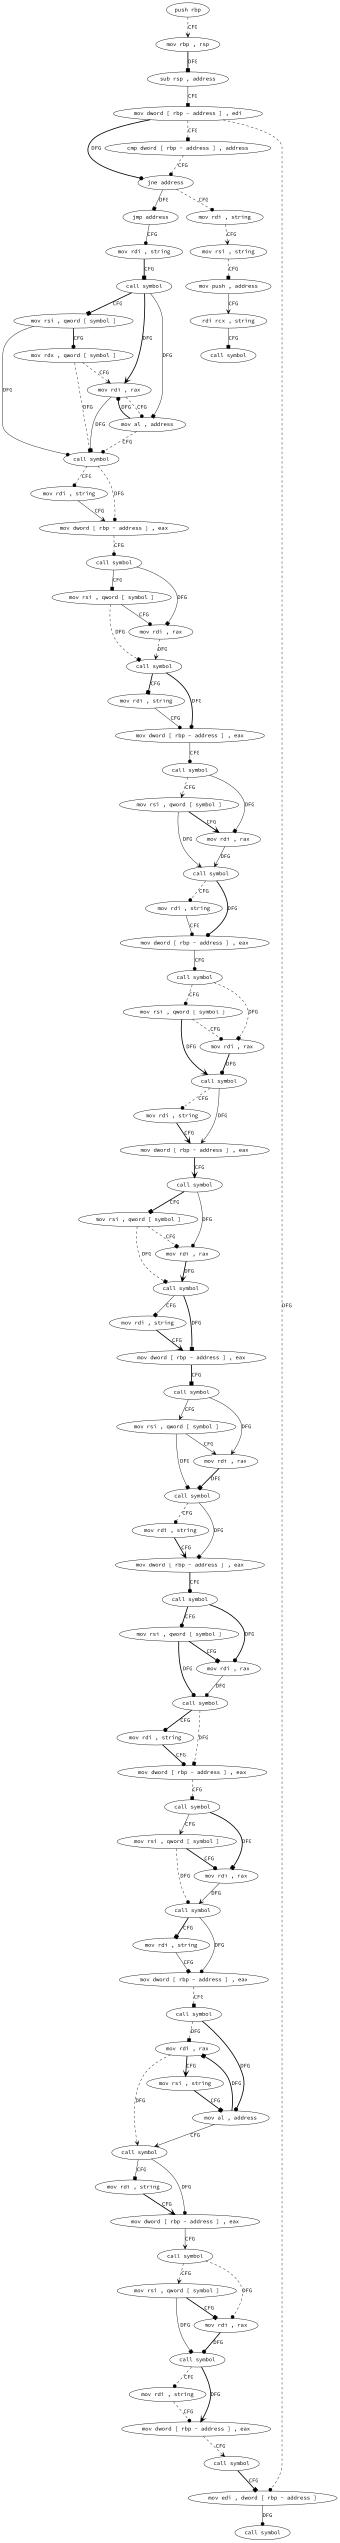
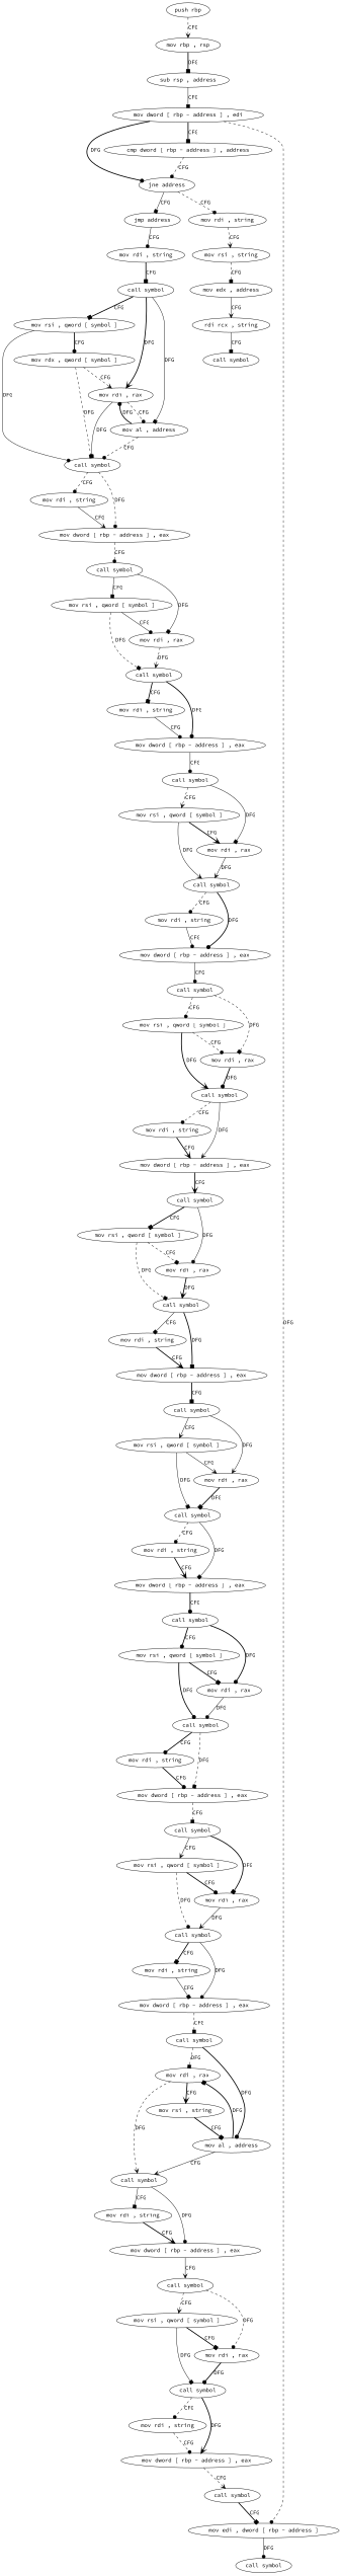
  digraph {
    fontname="Source Code Pro"
    node [fontname="Source Code Pro"]
    edge [arrowhead=dot fontname="Source Code Pro" style=bold]
    n1 [label="push rbp"]
    n2 [label="mov rbp , rsp"]
    n3 [label="sub rsp , address"]
    n4 [label="mov dword [ rbp - address ] , edi"]
    n5 [label="cmp dword [ rbp - address ] , address"]
    n6 [label="jne address"]
    n7 [label="mov edi , dword [ rbp - address ]"]
    n8 [label="mov rdi , string"]
    n9 [label="jmp address"]
    n10 [label="call symbol"]
    n11 [label="mov rsi , string"]
    n12 [label="mov rdi , string"]
-   n13 [label="mov push , address"]
+   n13 [label="mov edx , address"]
    n14 [label="call symbol"]
    n15 [label="rdi rcx , string"]
    n16 [label="call symbol"]
    n17 [label="mov rsi , qword [ symbol ]"]
    n18 [label="mov rdi , rax"]
    n19 [label="mov al , address"]
    n20 [label="mov rdx , qword [ symbol ]"]
    n21 [label="call symbol"]
    n22 [label="mov rdi , string"]
    n23 [label="mov dword [ rbp - address ] , eax"]
    n24 [label="call symbol"]
    n25 [label="mov rsi , qword [ symbol ]"]
    n26 [label="mov rdi , rax"]
    n27 [label="call symbol"]
    n28 [label="mov rdi , string"]
    n29 [label="mov dword [ rbp - address ] , eax"]
    n30 [label="call symbol"]
    n31 [label="mov rsi , qword [ symbol ]"]
    n32 [label="mov rdi , rax"]
    n33 [label="call symbol"]
    n34 [label="mov rdi , string"]
    n35 [label="mov dword [ rbp - address ] , eax"]
    n36 [label="call symbol"]
    n37 [label="mov rsi , qword [ symbol ]"]
    n38 [label="mov rdi , rax"]
    n39 [label="call symbol"]
    n40 [label="mov rdi , string"]
    n41 [label="mov dword [ rbp - address ] , eax"]
    n42 [label="call symbol"]
    n43 [label="mov rsi , qword [ symbol ]"]
    n44 [label="mov rdi , rax"]
    n45 [label="call symbol"]
    n46 [label="mov rdi , string"]
    n47 [label="mov dword [ rbp - address ] , eax"]
    n48 [label="call symbol"]
    n49 [label="mov rsi , qword [ symbol ]"]
    n50 [label="mov rdi , rax"]
    n51 [label="call symbol"]
    n52 [label="mov rdi , string"]
    n53 [label="mov dword [ rbp - address ] , eax"]
    n54 [label="call symbol"]
    n55 [label="mov rsi , qword [ symbol ]"]
    n56 [label="mov rdi , rax"]
    n57 [label="call symbol"]
    n58 [label="mov rdi , string"]
    n59 [label="mov dword [ rbp - address ] , eax"]
    n60 [label="call symbol"]
    n61 [label="mov rsi , qword [ symbol ]"]
    n62 [label="mov rdi , rax"]
    n63 [label="call symbol"]
    n64 [label="mov rdi , string"]
    n65 [label="mov dword [ rbp - address ] , eax"]
    n66 [label="call symbol"]
    n67 [label="mov rdi , rax"]
    n68 [label="mov al , address"]
    n69 [label="mov rsi , string"]
    n70 [label="call symbol"]
    n71 [label="mov rdi , string"]
    n72 [label="mov dword [ rbp - address ] , eax"]
    n73 [label="call symbol"]
    n74 [label="mov rsi , qword [ symbol ]"]
    n75 [label="mov rdi , rax"]
    n76 [label="call symbol"]
    n77 [label="mov rdi , string"]
    n78 [label="mov dword [ rbp - address ] , eax"]
    n79 [label="call symbol"]
    n1 -> n2 [arrowhead=vee label=CFG style=dashed]
    n2 -> n3 [arrowhead=box label=DFG]
    n3 -> n4 [arrowhead=box label=CFG style=solid]
-   n4 -> n5 [arrowhead=box label=CFG style=dashed]
+   n4 -> n5 [arrowhead=box label=CFG]
    n4 -> n6 [label=DFG]
    n4 -> n7 [label=DFG style=dashed]
    n5 -> n6 [label=CFG style=dashed]
    n6 -> n8 [label=CFG style=dashed]
-   n6 -> n9 [arrowhead=box label=DFG style=solid]
+   n6 -> n9 [arrowhead=box label=CFG style=solid]
    n7 -> n10 [label=DFG style=solid]
    n8 -> n11 [arrowhead=vee label=CFG style=dashed]
    n9 -> n12 [label=CFG style=solid]
    n11 -> n13 [arrowhead=box label=CFG style=dashed]
    n12 -> n14 [arrowhead=box label=CFG]
    n13 -> n15 [arrowhead=vee label=CFG style=solid]
    n14 -> n17 [arrowhead=box label=CFG]
    n14 -> n18 [arrowhead=vee label=DFG]
    n14 -> n19 [arrowhead=box label=DFG style=solid]
    n15 -> n16 [arrowhead=box label=CFG style=solid]
    n17 -> n20 [label=CFG]
    n17 -> n21 [label=DFG style=solid]
    n18 -> n19 [label=CFG style=dashed]
    n18 -> n21 [arrowhead=box label=DFG style=solid]
    n19 -> n18 [label=DFG]
    n19 -> n21 [label=CFG style=dashed]
    n20 -> n18 [arrowhead=vee label=CFG style=dashed]
    n20 -> n21 [arrowhead=box label=DFG style=dashed]
    n21 -> n22 [label=CFG style=dashed]
    n21 -> n23 [label=DFG style=dashed]
    n22 -> n23 [arrowhead=vee label=CFG style=solid]
    n23 -> n24 [label=CFG style=dashed]
    n24 -> n25 [arrowhead=box label=CFG style=solid]
    n24 -> n26 [arrowhead=box label=DFG style=solid]
    n25 -> n26 [label=CFG style=solid]
    n25 -> n27 [arrowhead=box label=DFG style=dashed]
    n26 -> n27 [arrowhead=vee label=DFG style=dashed]
    n27 -> n28 [arrowhead=box label=CFG]
    n27 -> n29 [label=DFG]
    n28 -> n29 [label=CFG style=solid]
    n29 -> n30 [label=CFG style=solid]
    n30 -> n31 [arrowhead=vee label=CFG style=dashed]
    n30 -> n32 [arrowhead=box label=DFG style=solid]
    n31 -> n32 [arrowhead=vee label=CFG]
    n31 -> n33 [arrowhead=vee label=DFG style=solid]
    n32 -> n33 [arrowhead=vee label=DFG style=solid]
    n33 -> n34 [label=CFG style=dashed]
    n33 -> n35 [label=DFG]
    n34 -> n35 [label=CFG style=solid]
    n35 -> n36 [label=CFG style=solid]
    n36 -> n37 [label=CFG style=dashed]
    n36 -> n38 [arrowhead=box label=DFG style=dashed]
    n37 -> n38 [label=CFG style=dashed]
    n37 -> n39 [arrowhead=vee label=DFG]
    n38 -> n39 [label=DFG]
    n39 -> n40 [label=CFG style=dashed]
    n39 -> n41 [arrowhead=vee label=DFG style=solid]
    n40 -> n41 [arrowhead=vee label=CFG]
    n41 -> n42 [arrowhead=vee label=CFG]
    n42 -> n43 [arrowhead=box label=CFG]
    n42 -> n44 [label=DFG style=solid]
    n43 -> n44 [arrowhead=box label=CFG style=dashed]
    n43 -> n45 [arrowhead=box label=DFG style=dashed]
    n44 -> n45 [arrowhead=vee label=DFG]
    n45 -> n46 [arrowhead=box label=CFG style=solid]
    n45 -> n47 [arrowhead=box label=DFG]
    n46 -> n47 [arrowhead=vee label=CFG]
    n47 -> n48 [arrowhead=box label=CFG]
    n48 -> n49 [arrowhead=vee label=CFG style=solid]
    n48 -> n50 [arrowhead=vee label=DFG style=solid]
    n49 -> n50 [arrowhead=vee label=CFG style=solid]
    n49 -> n51 [arrowhead=box label=DFG style=solid]
    n50 -> n51 [arrowhead=box label=DFG]
    n51 -> n52 [label=CFG style=dashed]
    n51 -> n53 [arrowhead=box label=DFG style=solid]
    n52 -> n53 [arrowhead=vee label=CFG]
    n53 -> n54 [label=CFG]
    n54 -> n55 [label=CFG]
    n54 -> n56 [label=DFG]
    n55 -> n56 [arrowhead=box label=CFG]
    n55 -> n57 [label=DFG]
    n56 -> n57 [label=DFG style=solid]
    n57 -> n58 [label=CFG]
    n57 -> n59 [arrowhead=box label=DFG style=dashed]
    n58 -> n59 [label=CFG]
    n59 -> n60 [arrowhead=box label=CFG style=dashed]
    n60 -> n61 [arrowhead=vee label=CFG style=solid]
    n60 -> n62 [arrowhead=box label=DFG]
    n61 -> n62 [label=CFG]
    n61 -> n63 [label=DFG style=dashed]
    n62 -> n63 [arrowhead=vee label=DFG style=solid]
    n63 -> n64 [arrowhead=box label=CFG]
    n63 -> n65 [label=DFG style=solid]
    n64 -> n65 [arrowhead=box label=CFG style=solid]
    n65 -> n66 [arrowhead=box label=CFG style=dashed]
    n66 -> n67 [arrowhead=box label=DFG style=dashed]
    n66 -> n68 [label=DFG]
    n67 -> n69 [arrowhead=vee label=CFG]
    n67 -> n70 [arrowhead=vee label=DFG style=dashed]
    n68 -> n67 [arrowhead=box label=DFG]
    n68 -> n70 [arrowhead=vee label=CFG style=solid]
    n69 -> n68 [arrowhead=box label=CFG]
    n70 -> n71 [arrowhead=box label=CFG style=solid]
    n70 -> n72 [label=DFG style=solid]
    n71 -> n72 [arrowhead=vee label=CFG]
    n72 -> n73 [arrowhead=vee label=CFG style=solid]
    n73 -> n74 [arrowhead=vee label=CFG style=dashed]
    n73 -> n75 [label=DFG style=dashed]
    n74 -> n75 [arrowhead=box label=CFG]
    n74 -> n76 [arrowhead=box label=DFG style=solid]
    n75 -> n76 [label=DFG]
    n76 -> n77 [label=CFG style=dashed]
    n76 -> n78 [arrowhead=vee label=DFG]
    n77 -> n78 [label=CFG style=dashed]
    n78 -> n79 [arrowhead=vee label=CFG style=dashed]
    n79 -> n7 [arrowhead=box label=CFG]
  }
